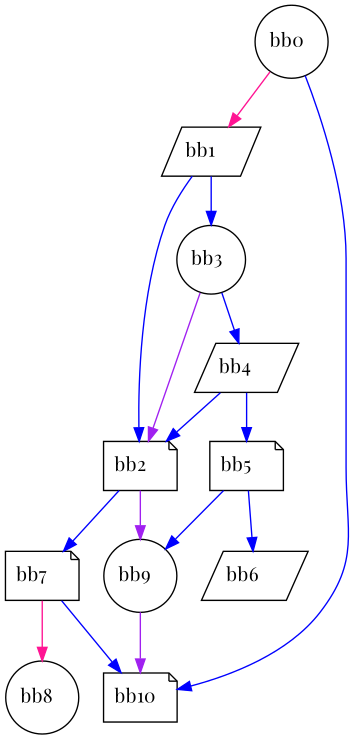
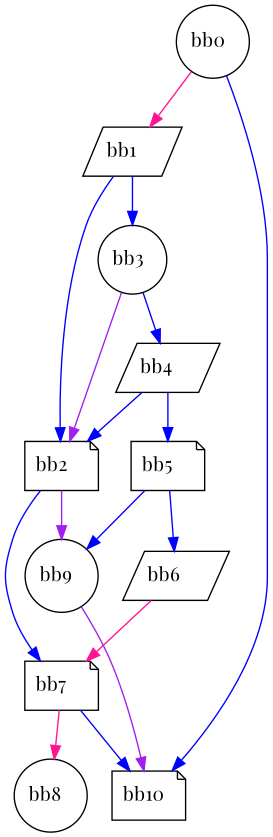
  digraph {
    fontname="Playfair Display"
    node [fontname="Playfair Display" shape=circle]
    edge [color=blue fontname="Playfair Display"]
    n1 [label="bb0\l"]
    n2 [label="bb1\l" shape=parallelogram]
    n3 [label="bb10\l" shape=note]
    n4 [label="bb2\l" shape=note]
    n5 [label="bb3\l"]
    n6 [label="bb7\l" shape=note]
    n7 [label="bb9\l"]
    n8 [label="bb4\l" shape=parallelogram]
    n9 [label="bb8\l"]
    n10 [label="bb5\l" shape=note]
    n11 [label="bb6\l" shape=parallelogram]
    n1 -> n2 [color=deeppink]
    n1 -> n3
    n2 -> n4
    n2 -> n5
    n4 -> n6
    n4 -> n7 [color=purple]
    n5 -> n4 [color=purple]
    n5 -> n8
    n6 -> n3
    n6 -> n9 [color=deeppink]
    n7 -> n3 [color=purple]
    n8 -> n4
    n8 -> n10
    n10 -> n7
    n10 -> n11
+   n11 -> n6 [color=deeppink]
  }
